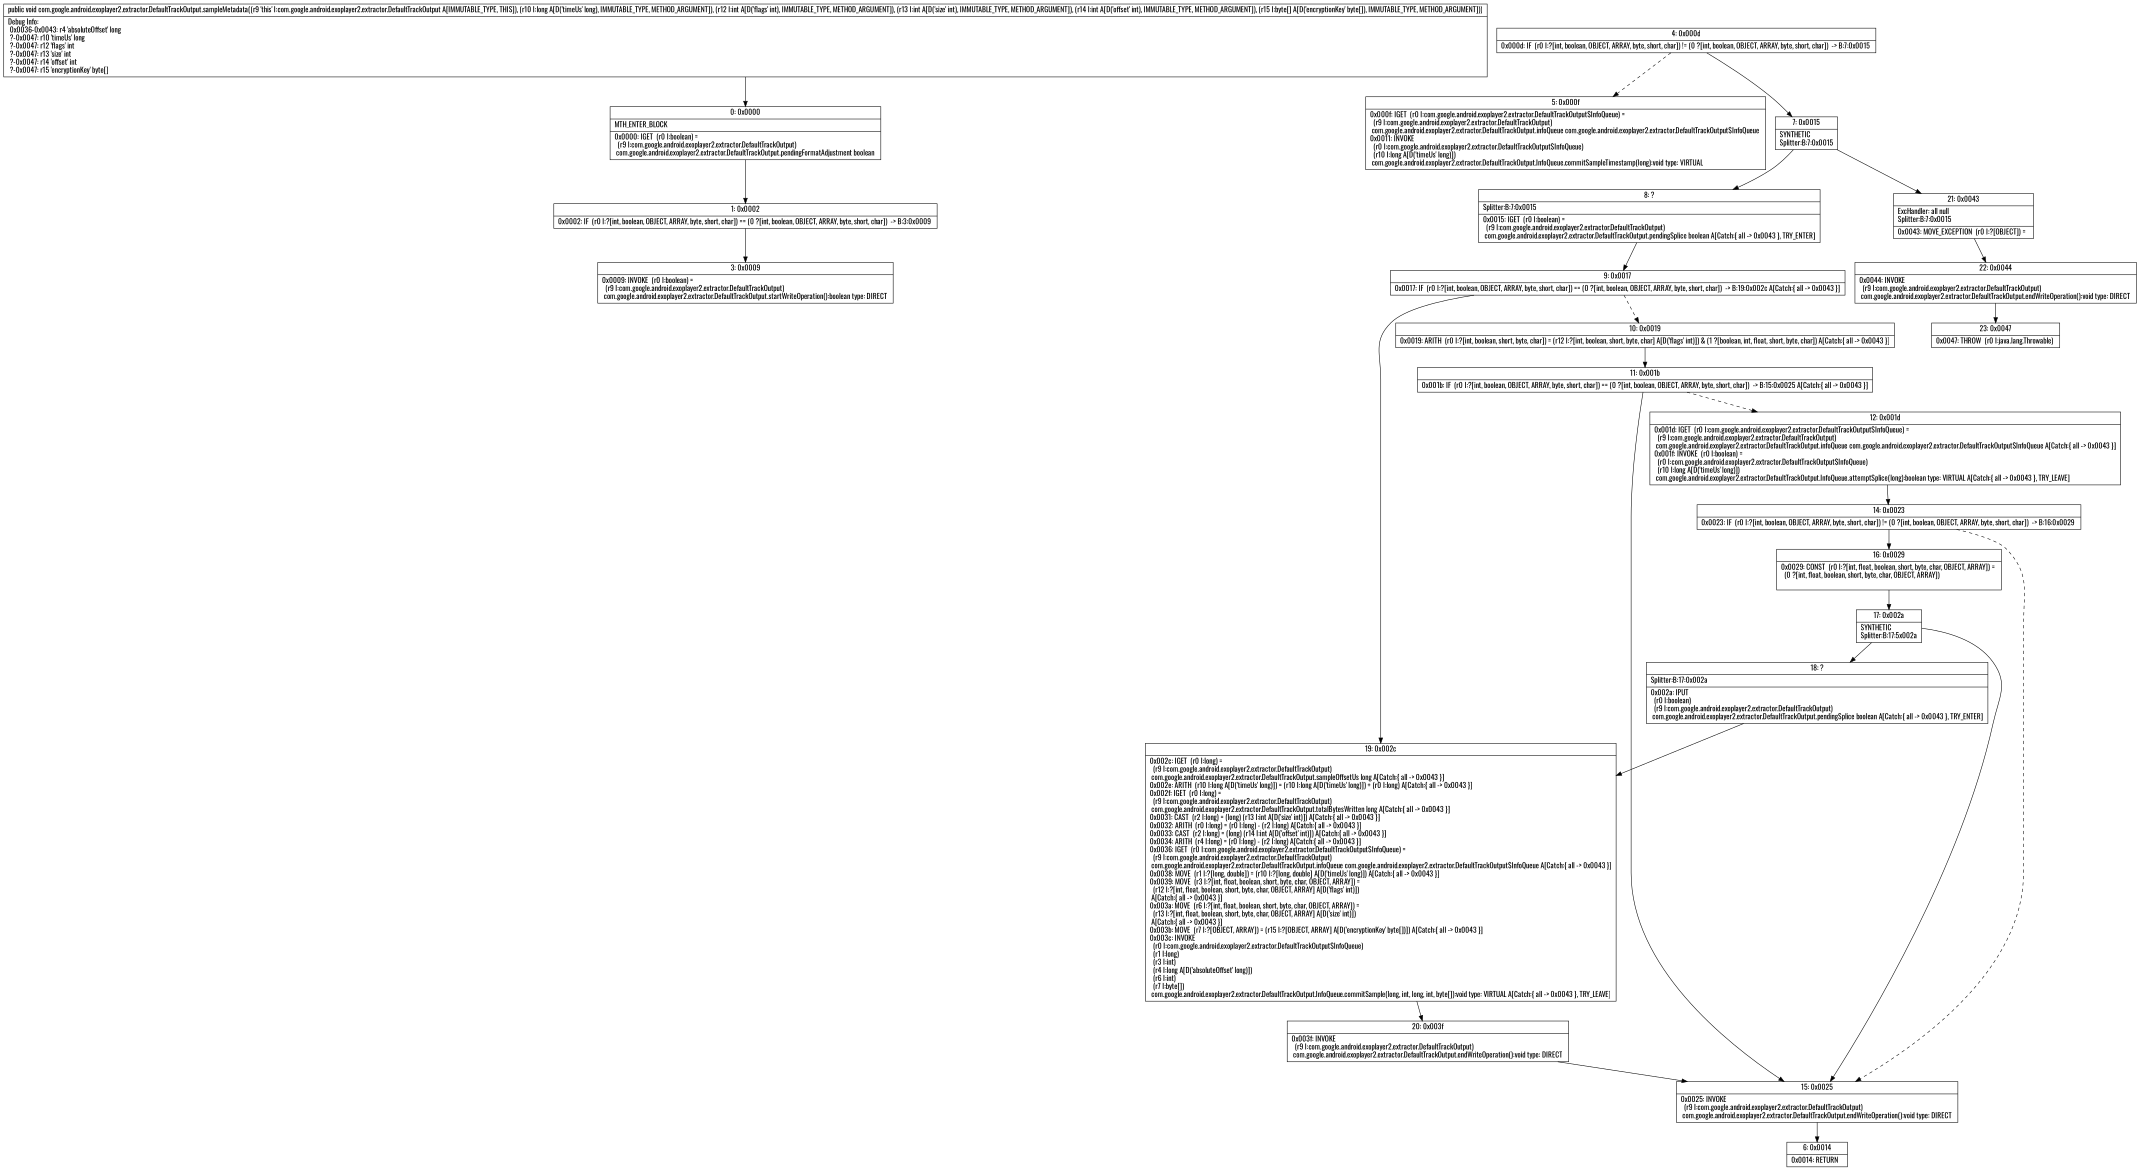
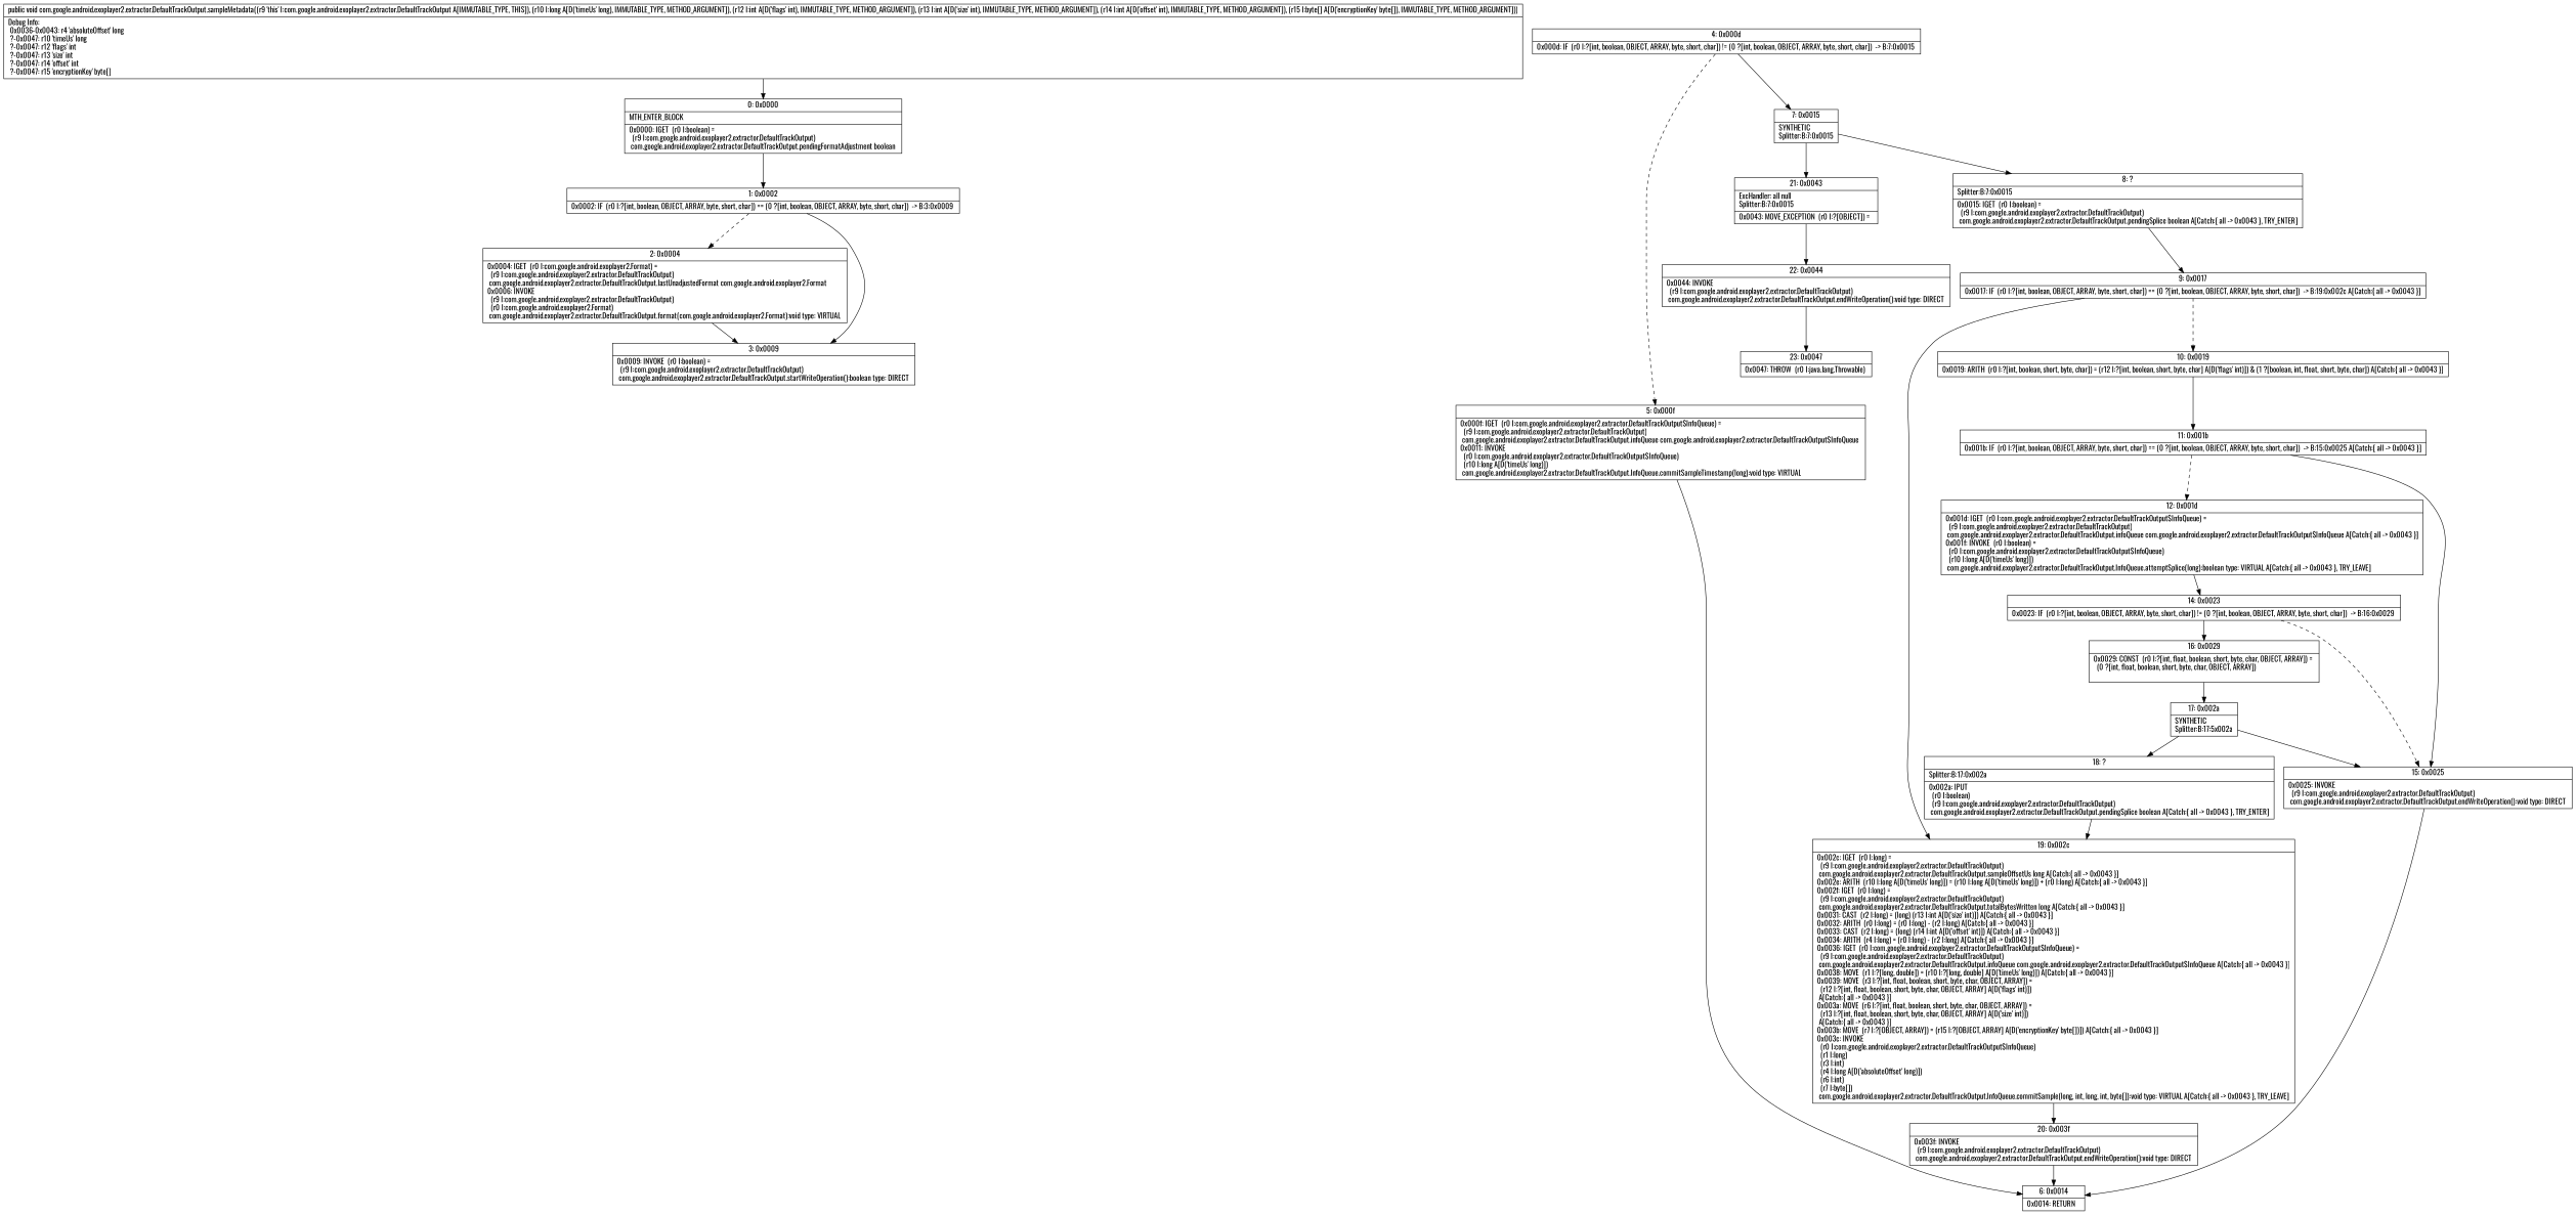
  digraph {
    fontname=Oswald
    node [fontname=Oswald shape=record]
    edge [fontname=Oswald]
    n1 [label="{0\:\ 0x0000|MTH_ENTER_BLOCK\l|0x0000: IGET  (r0 I:boolean) = \l  (r9 I:com.google.android.exoplayer2.extractor.DefaultTrackOutput)\l com.google.android.exoplayer2.extractor.DefaultTrackOutput.pendingFormatAdjustment boolean \l}"]
    n2 [label="{1\:\ 0x0002|0x0002: IF  (r0 I:?[int, boolean, OBJECT, ARRAY, byte, short, char]) == (0 ?[int, boolean, OBJECT, ARRAY, byte, short, char])  \-\> B:3:0x0009 \l}"]
+   n3 [label="{2\:\ 0x0004|0x0004: IGET  (r0 I:com.google.android.exoplayer2.Format) = \l  (r9 I:com.google.android.exoplayer2.extractor.DefaultTrackOutput)\l com.google.android.exoplayer2.extractor.DefaultTrackOutput.lastUnadjustedFormat com.google.android.exoplayer2.Format \l0x0006: INVOKE  \l  (r9 I:com.google.android.exoplayer2.extractor.DefaultTrackOutput)\l  (r0 I:com.google.android.exoplayer2.Format)\l com.google.android.exoplayer2.extractor.DefaultTrackOutput.format(com.google.android.exoplayer2.Format):void type: VIRTUAL \l}"]
    n4 [label="{3\:\ 0x0009|0x0009: INVOKE  (r0 I:boolean) = \l  (r9 I:com.google.android.exoplayer2.extractor.DefaultTrackOutput)\l com.google.android.exoplayer2.extractor.DefaultTrackOutput.startWriteOperation():boolean type: DIRECT \l}"]
    n5 [label="{4\:\ 0x000d|0x000d: IF  (r0 I:?[int, boolean, OBJECT, ARRAY, byte, short, char]) != (0 ?[int, boolean, OBJECT, ARRAY, byte, short, char])  \-\> B:7:0x0015 \l}"]
    n6 [label="{5\:\ 0x000f|0x000f: IGET  (r0 I:com.google.android.exoplayer2.extractor.DefaultTrackOutput$InfoQueue) = \l  (r9 I:com.google.android.exoplayer2.extractor.DefaultTrackOutput)\l com.google.android.exoplayer2.extractor.DefaultTrackOutput.infoQueue com.google.android.exoplayer2.extractor.DefaultTrackOutput$InfoQueue \l0x0011: INVOKE  \l  (r0 I:com.google.android.exoplayer2.extractor.DefaultTrackOutput$InfoQueue)\l  (r10 I:long A[D('timeUs' long)])\l com.google.android.exoplayer2.extractor.DefaultTrackOutput.InfoQueue.commitSampleTimestamp(long):void type: VIRTUAL \l}"]
    n7 [label="{7\:\ 0x0015|SYNTHETIC\lSplitter:B:7:0x0015\l}"]
    n8 [label="{6\:\ 0x0014|0x0014: RETURN   \l}"]
    n9 [label="{8\:\ ?|Splitter:B:7:0x0015\l|0x0015: IGET  (r0 I:boolean) = \l  (r9 I:com.google.android.exoplayer2.extractor.DefaultTrackOutput)\l com.google.android.exoplayer2.extractor.DefaultTrackOutput.pendingSplice boolean A[Catch:\{ all \-\> 0x0043 \}, TRY_ENTER]\l}"]
    n10 [label="{21\:\ 0x0043|ExcHandler: all null\lSplitter:B:7:0x0015\l|0x0043: MOVE_EXCEPTION  (r0 I:?[OBJECT]) =  \l}"]
    n11 [label="{9\:\ 0x0017|0x0017: IF  (r0 I:?[int, boolean, OBJECT, ARRAY, byte, short, char]) == (0 ?[int, boolean, OBJECT, ARRAY, byte, short, char])  \-\> B:19:0x002c A[Catch:\{ all \-\> 0x0043 \}]\l}"]
    n12 [label="{22\:\ 0x0044|0x0044: INVOKE  \l  (r9 I:com.google.android.exoplayer2.extractor.DefaultTrackOutput)\l com.google.android.exoplayer2.extractor.DefaultTrackOutput.endWriteOperation():void type: DIRECT \l}"]
    n13 [label="{10\:\ 0x0019|0x0019: ARITH  (r0 I:?[int, boolean, short, byte, char]) = (r12 I:?[int, boolean, short, byte, char] A[D('flags' int)]) & (1 ?[boolean, int, float, short, byte, char]) A[Catch:\{ all \-\> 0x0043 \}]\l}"]
    n14 [label="{19\:\ 0x002c|0x002c: IGET  (r0 I:long) = \l  (r9 I:com.google.android.exoplayer2.extractor.DefaultTrackOutput)\l com.google.android.exoplayer2.extractor.DefaultTrackOutput.sampleOffsetUs long A[Catch:\{ all \-\> 0x0043 \}]\l0x002e: ARITH  (r10 I:long A[D('timeUs' long)]) = (r10 I:long A[D('timeUs' long)]) + (r0 I:long) A[Catch:\{ all \-\> 0x0043 \}]\l0x002f: IGET  (r0 I:long) = \l  (r9 I:com.google.android.exoplayer2.extractor.DefaultTrackOutput)\l com.google.android.exoplayer2.extractor.DefaultTrackOutput.totalBytesWritten long A[Catch:\{ all \-\> 0x0043 \}]\l0x0031: CAST  (r2 I:long) = (long) (r13 I:int A[D('size' int)]) A[Catch:\{ all \-\> 0x0043 \}]\l0x0032: ARITH  (r0 I:long) = (r0 I:long) \- (r2 I:long) A[Catch:\{ all \-\> 0x0043 \}]\l0x0033: CAST  (r2 I:long) = (long) (r14 I:int A[D('offset' int)]) A[Catch:\{ all \-\> 0x0043 \}]\l0x0034: ARITH  (r4 I:long) = (r0 I:long) \- (r2 I:long) A[Catch:\{ all \-\> 0x0043 \}]\l0x0036: IGET  (r0 I:com.google.android.exoplayer2.extractor.DefaultTrackOutput$InfoQueue) = \l  (r9 I:com.google.android.exoplayer2.extractor.DefaultTrackOutput)\l com.google.android.exoplayer2.extractor.DefaultTrackOutput.infoQueue com.google.android.exoplayer2.extractor.DefaultTrackOutput$InfoQueue A[Catch:\{ all \-\> 0x0043 \}]\l0x0038: MOVE  (r1 I:?[long, double]) = (r10 I:?[long, double] A[D('timeUs' long)]) A[Catch:\{ all \-\> 0x0043 \}]\l0x0039: MOVE  (r3 I:?[int, float, boolean, short, byte, char, OBJECT, ARRAY]) = \l  (r12 I:?[int, float, boolean, short, byte, char, OBJECT, ARRAY] A[D('flags' int)])\l A[Catch:\{ all \-\> 0x0043 \}]\l0x003a: MOVE  (r6 I:?[int, float, boolean, short, byte, char, OBJECT, ARRAY]) = \l  (r13 I:?[int, float, boolean, short, byte, char, OBJECT, ARRAY] A[D('size' int)])\l A[Catch:\{ all \-\> 0x0043 \}]\l0x003b: MOVE  (r7 I:?[OBJECT, ARRAY]) = (r15 I:?[OBJECT, ARRAY] A[D('encryptionKey' byte[])]) A[Catch:\{ all \-\> 0x0043 \}]\l0x003c: INVOKE  \l  (r0 I:com.google.android.exoplayer2.extractor.DefaultTrackOutput$InfoQueue)\l  (r1 I:long)\l  (r3 I:int)\l  (r4 I:long A[D('absoluteOffset' long)])\l  (r6 I:int)\l  (r7 I:byte[])\l com.google.android.exoplayer2.extractor.DefaultTrackOutput.InfoQueue.commitSample(long, int, long, int, byte[]):void type: VIRTUAL A[Catch:\{ all \-\> 0x0043 \}, TRY_LEAVE]\l}"]
    n15 [label="{11\:\ 0x001b|0x001b: IF  (r0 I:?[int, boolean, OBJECT, ARRAY, byte, short, char]) == (0 ?[int, boolean, OBJECT, ARRAY, byte, short, char])  \-\> B:15:0x0025 A[Catch:\{ all \-\> 0x0043 \}]\l}"]
    n16 [label="{20\:\ 0x003f|0x003f: INVOKE  \l  (r9 I:com.google.android.exoplayer2.extractor.DefaultTrackOutput)\l com.google.android.exoplayer2.extractor.DefaultTrackOutput.endWriteOperation():void type: DIRECT \l}"]
    n17 [label="{12\:\ 0x001d|0x001d: IGET  (r0 I:com.google.android.exoplayer2.extractor.DefaultTrackOutput$InfoQueue) = \l  (r9 I:com.google.android.exoplayer2.extractor.DefaultTrackOutput)\l com.google.android.exoplayer2.extractor.DefaultTrackOutput.infoQueue com.google.android.exoplayer2.extractor.DefaultTrackOutput$InfoQueue A[Catch:\{ all \-\> 0x0043 \}]\l0x001f: INVOKE  (r0 I:boolean) = \l  (r0 I:com.google.android.exoplayer2.extractor.DefaultTrackOutput$InfoQueue)\l  (r10 I:long A[D('timeUs' long)])\l com.google.android.exoplayer2.extractor.DefaultTrackOutput.InfoQueue.attemptSplice(long):boolean type: VIRTUAL A[Catch:\{ all \-\> 0x0043 \}, TRY_LEAVE]\l}"]
    n18 [label="{15\:\ 0x0025|0x0025: INVOKE  \l  (r9 I:com.google.android.exoplayer2.extractor.DefaultTrackOutput)\l com.google.android.exoplayer2.extractor.DefaultTrackOutput.endWriteOperation():void type: DIRECT \l}"]
    n19 [label="{14\:\ 0x0023|0x0023: IF  (r0 I:?[int, boolean, OBJECT, ARRAY, byte, short, char]) != (0 ?[int, boolean, OBJECT, ARRAY, byte, short, char])  \-\> B:16:0x0029 \l}"]
    n20 [label="{16\:\ 0x0029|0x0029: CONST  (r0 I:?[int, float, boolean, short, byte, char, OBJECT, ARRAY]) = \l  (0 ?[int, float, boolean, short, byte, char, OBJECT, ARRAY])\l \l}"]
    n21 [label="{17\:\ 0x002a|SYNTHETIC\lSplitter:B:17:5x002a\l}"]
    n22 [label="{18\:\ ?|Splitter:B:17:0x002a\l|0x002a: IPUT  \l  (r0 I:boolean)\l  (r9 I:com.google.android.exoplayer2.extractor.DefaultTrackOutput)\l com.google.android.exoplayer2.extractor.DefaultTrackOutput.pendingSplice boolean A[Catch:\{ all \-\> 0x0043 \}, TRY_ENTER]\l}"]
    n23 [label="{23\:\ 0x0047|0x0047: THROW  (r0 I:java.lang.Throwable) \l}"]
    n24 [label="{public void com.google.android.exoplayer2.extractor.DefaultTrackOutput.sampleMetadata((r9 'this' I:com.google.android.exoplayer2.extractor.DefaultTrackOutput A[IMMUTABLE_TYPE, THIS]), (r10 I:long A[D('timeUs' long), IMMUTABLE_TYPE, METHOD_ARGUMENT]), (r12 I:int A[D('flags' int), IMMUTABLE_TYPE, METHOD_ARGUMENT]), (r13 I:int A[D('size' int), IMMUTABLE_TYPE, METHOD_ARGUMENT]), (r14 I:int A[D('offset' int), IMMUTABLE_TYPE, METHOD_ARGUMENT]), (r15 I:byte[] A[D('encryptionKey' byte[]), IMMUTABLE_TYPE, METHOD_ARGUMENT]))  | Debug Info:\l  0x0036\-0x0043: r4 'absoluteOffset' long\l  ?\-0x0047: r10 'timeUs' long\l  ?\-0x0047: r12 'flags' int\l  ?\-0x0047: r13 'size' int\l  ?\-0x0047: r14 'offset' int\l  ?\-0x0047: r15 'encryptionKey' byte[]\l}"]
    n1 -> n2
+   n2 -> n3 [style=dashed]
    n2 -> n4
+   n3 -> n4
    n5 -> n6 [style=dashed]
    n5 -> n7
+   n6 -> n8
    n7 -> n9
    n7 -> n10
    n9 -> n11
    n10 -> n12
    n11 -> n13 [style=dashed]
    n11 -> n14
    n12 -> n23
    n13 -> n15
    n14 -> n16
    n15 -> n17 [style=dashed]
    n15 -> n18
-   n16 -> n18
+   n16 -> n8
    n17 -> n19
    n18 -> n8
    n19 -> n18 [style=dashed]
    n19 -> n20
    n20 -> n21
    n21 -> n18
    n21 -> n22
    n22 -> n14
    n24 -> n1
  }
